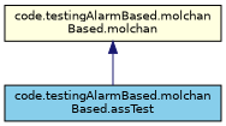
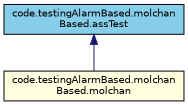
  digraph {
    rankdir=TB
    node [color=black fontname=Helvetica fontsize=10 shape=record style=filled]
    n1 [fillcolor=lightyellow fontcolor=black height=0.2 label="code.testingAlarmBased.molchan\lBased.molchan" width=0.4]
    n2 [fillcolor=skyblue height=0.2 label="code.testingAlarmBased.molchan\lBased.assTest" width=0.4]
-   n1 -> n2 [color=midnightblue dir=back fontname=Helvetica fontsize=10 labelfontname=Helvetica labelfontsize=10 style=solid]
+   n2 -> n1 [color=midnightblue dir=back fontname=Helvetica fontsize=10 labelfontname=Helvetica labelfontsize=10 style=solid]
  }
